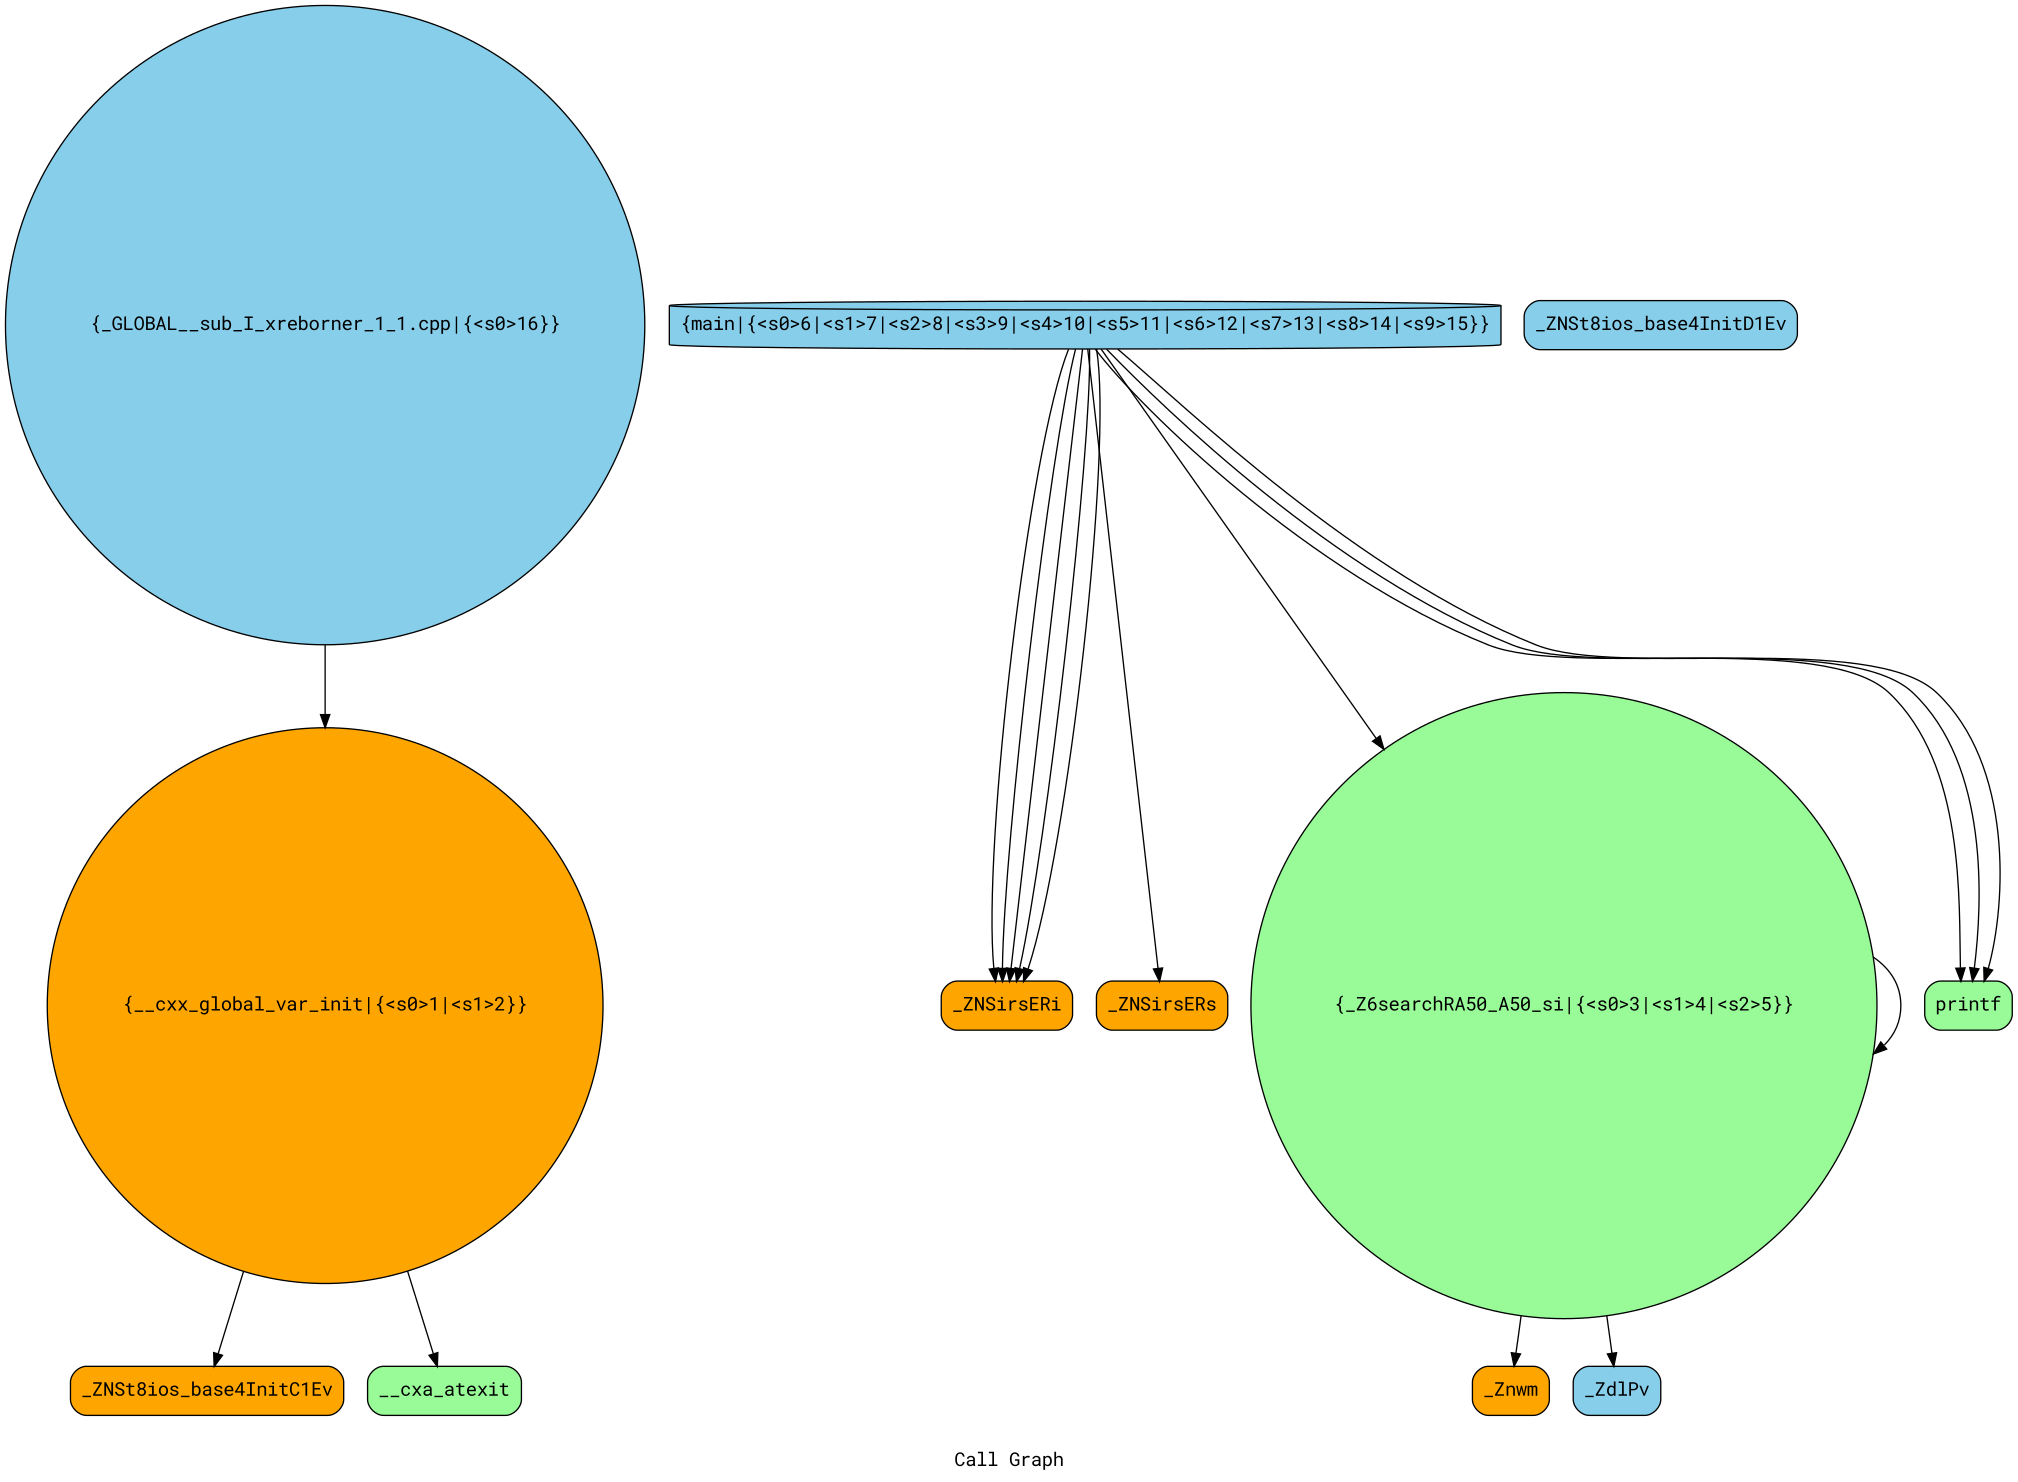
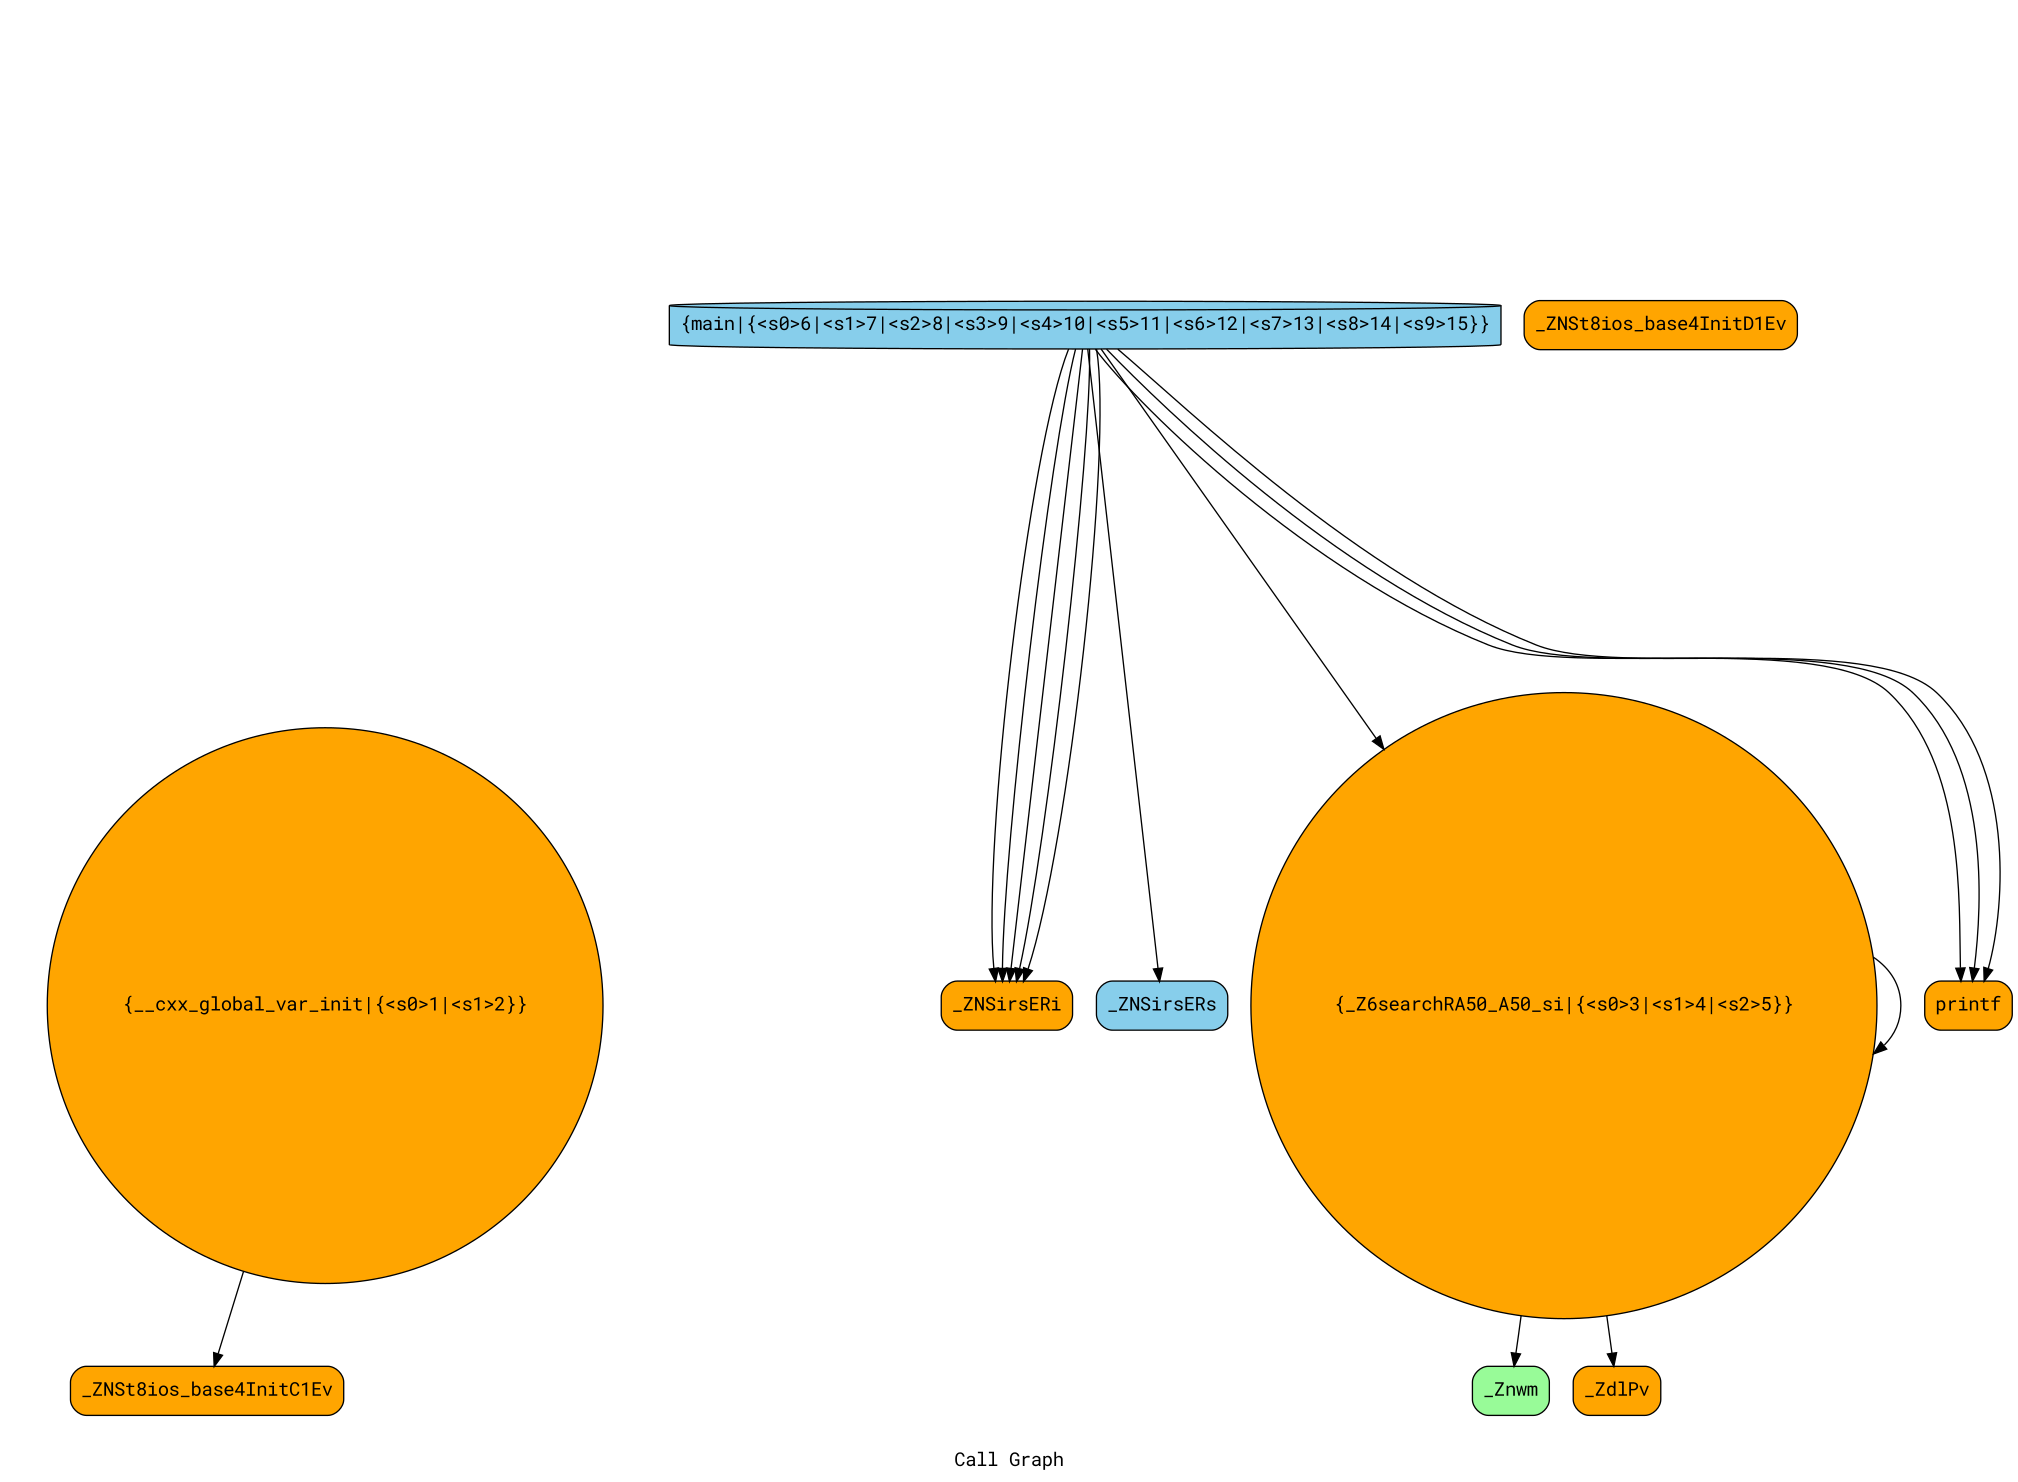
  digraph {
    fontname="Roboto Mono"
    label="Call Graph"
    node [fillcolor=orange fontname="Roboto Mono" shape=Mrecord style=filled]
    edge [color=black fontname="Roboto Mono" tailport=s0]
    n1 [label="{__cxx_global_var_init|{<s0>1|<s1>2}}" shape=circle]
    n2 [label="{_ZNSt8ios_base4InitC1Ev}"]
-   n3 [fillcolor=palegreen label="{__cxa_atexit}"]
    n4 [fillcolor=skyblue label="{main|{<s0>6|<s1>7|<s2>8|<s3>9|<s4>10|<s5>11|<s6>12|<s7>13|<s8>14|<s9>15}}" shape=cylinder]
    n5 [label="{_ZNSirsERi}"]
-   n6 [label="{_ZNSirsERs}"]
-   n7 [fillcolor=palegreen label="{_Z6searchRA50_A50_si|{<s0>3|<s1>4|<s2>5}}" shape=circle]
-   n8 [fillcolor=palegreen label="{printf}"]
-   n9 [label="{_Znwm}"]
-   n10 [fillcolor=skyblue label="{_ZdlPv}"]
-   n11 [fillcolor=skyblue label="{_ZNSt8ios_base4InitD1Ev}"]
-   n12 [fillcolor=skyblue label="{_GLOBAL__sub_I_xreborner_1_1.cpp|{<s0>16}}" shape=circle]
+   n6 [fillcolor=skyblue label="{_ZNSirsERs}"]
+   n7 [label="{_Z6searchRA50_A50_si|{<s0>3|<s1>4|<s2>5}}" shape=circle]
+   n8 [label="{printf}"]
+   n9 [fillcolor=palegreen label="{_Znwm}"]
+   n10 [label="{_ZdlPv}"]
+   n11 [label="{_ZNSt8ios_base4InitD1Ev}"]
    n1 -> n2
-   n1 -> n3 [tailport=s1]
    n4 -> n5
    n4 -> n5 [tailport=s1]
    n4 -> n5 [tailport=s2]
    n4 -> n5 [tailport=s3]
    n4 -> n5 [tailport=s4]
    n4 -> n6 [tailport=s5]
    n4 -> n7 [tailport=s6]
    n4 -> n8 [tailport=s7]
    n4 -> n8 [tailport=s8]
    n4 -> n8 [tailport=s9]
    n7 -> n7 [tailport=s1]
    n7 -> n9
    n7 -> n10 [tailport=s2]
-   n12 -> n1
  }
